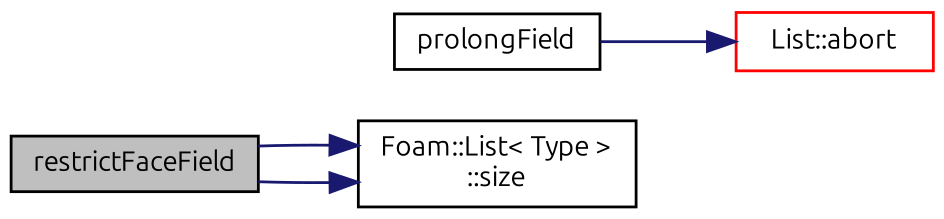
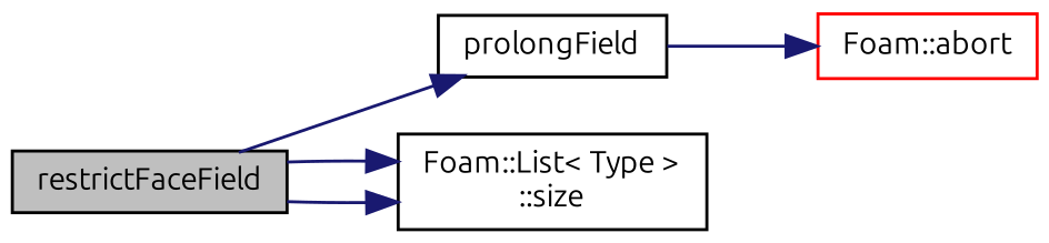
  digraph {
    fontname=Ubuntu
    rankdir=LR
    node [color=black fontname=Ubuntu fontsize=10 shape=record]
    edge [color=midnightblue fontname=Ubuntu fontsize=10 labelfontname=Helvetica labelfontsize=10 style=solid]
    n1 [fillcolor=grey75 fontcolor=black height=0.2 label=restrictFaceField style=filled width=0.4]
    n2 [height=0.2 label=prolongField width=0.4]
    n3 [height=0.2 label="Foam::List\< Type \>\l::size" width=0.4]
-   n4 [color=red height=0.2 label="List::abort" width=0.4]
+   n4 [color=red height=0.2 label="Foam::abort" width=0.4]
+   n1 -> n2
    n1 -> n3
    n1 -> n3
    n2 -> n4
  }
